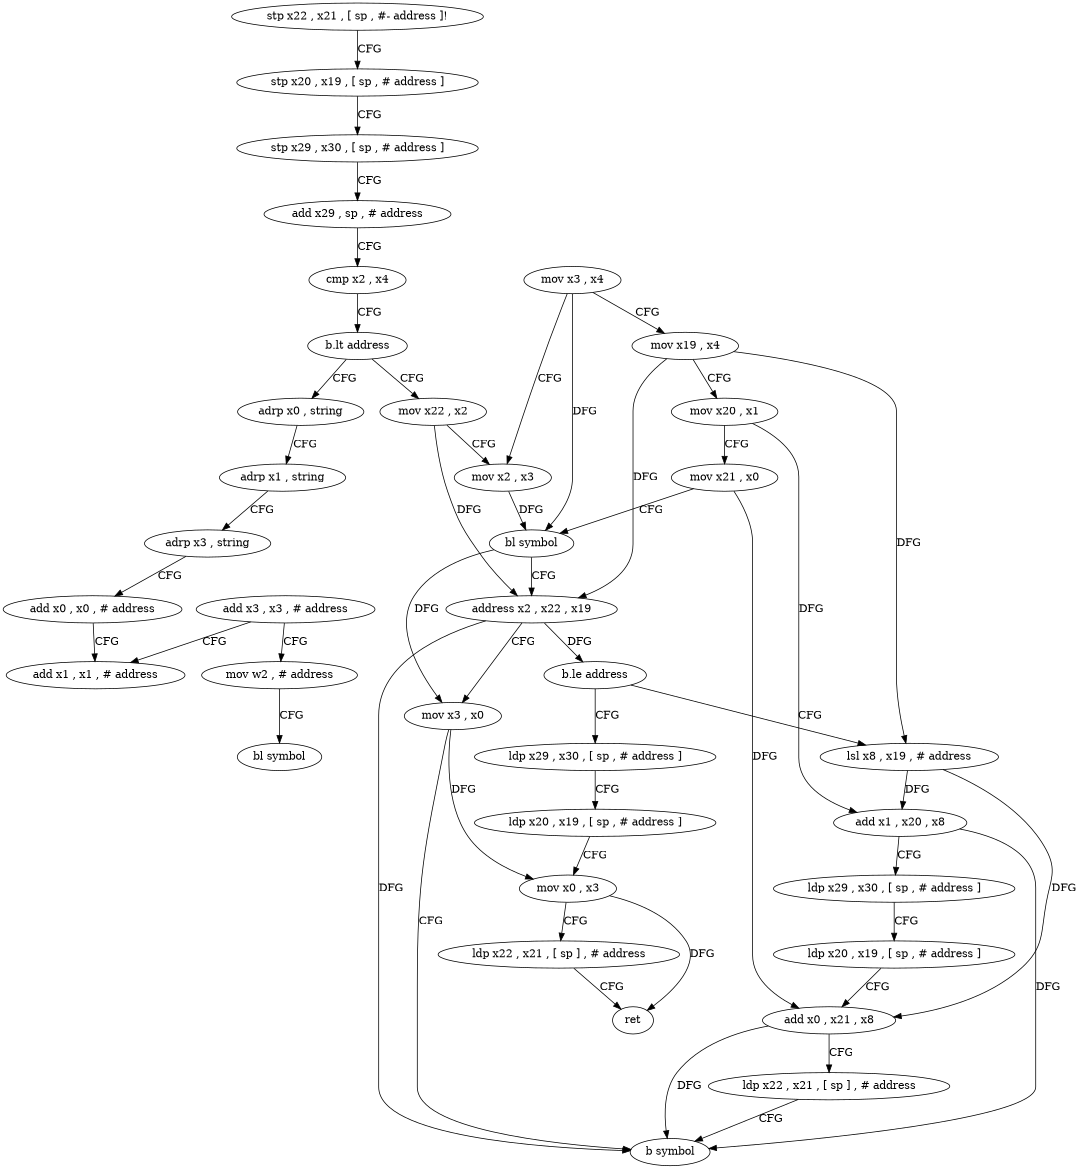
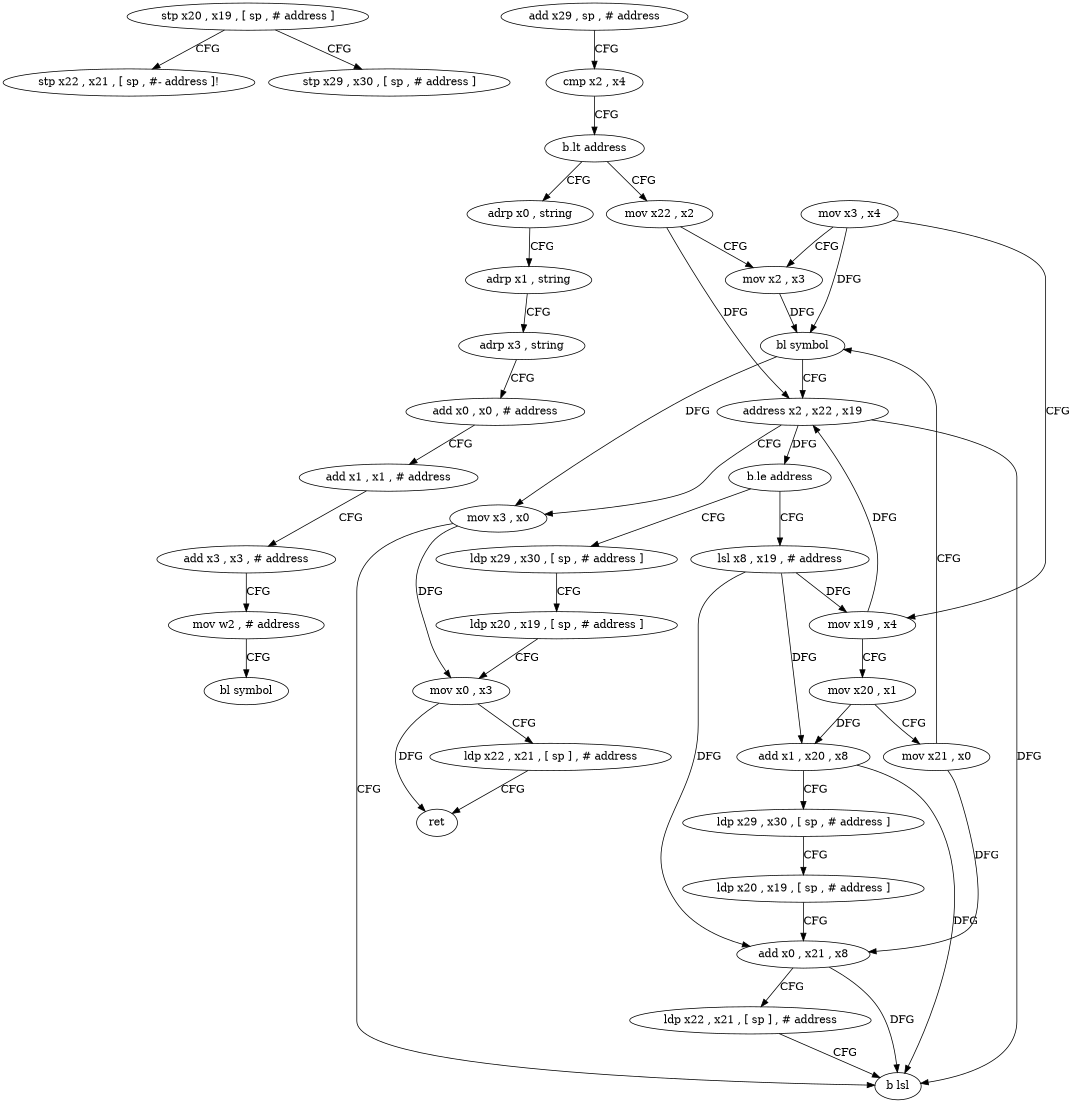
  digraph {
    n1 [label="stp x22 , x21 , [ sp , #- address ]!"]
    n2 [label="stp x20 , x19 , [ sp , # address ]"]
    n3 [label="stp x29 , x30 , [ sp , # address ]"]
    n4 [label="add x29 , sp , # address"]
    n5 [label="cmp x2 , x4"]
    n6 [label="b.lt address"]
    n7 [label="adrp x0 , string"]
    n8 [label="mov x22 , x2"]
    n9 [label="adrp x1 , string"]
    n10 [label="mov x2 , x3"]
    n11 [label="address x2 , x22 , x19"]
    n12 [label="adrp x3 , string"]
    n13 [label="bl symbol"]
    n14 [label="mov x3 , x0"]
    n15 [label="b.le address"]
-   n16 [label="b symbol"]
+   n16 [label="b lsl"]
    n17 [label="add x0 , x0 , # address"]
    n18 [label="add x1 , x1 , # address"]
    n19 [label="add x3 , x3 , # address"]
    n20 [label="mov w2 , # address"]
    n21 [label="bl symbol"]
    n22 [label="mov x3 , x4"]
    n23 [label="mov x19 , x4"]
    n24 [label="mov x20 , x1"]
    n25 [label="lsl x8 , x19 , # address"]
    n26 [label="mov x21 , x0"]
    n27 [label="add x1 , x20 , x8"]
    n28 [label="add x0 , x21 , x8"]
    n29 [label="ldp x29 , x30 , [ sp , # address ]"]
    n30 [label="ldp x22 , x21 , [ sp ] , # address"]
    n31 [label="mov x0 , x3"]
    n32 [label="ldp x29 , x30 , [ sp , # address ]"]
    n33 [label="ldp x22 , x21 , [ sp ] , # address"]
    n34 [label=ret]
    n35 [label="ldp x20 , x19 , [ sp , # address ]"]
    n36 [label="ldp x20 , x19 , [ sp , # address ]"]
-   n1 -> n2 [label=CFG]
+   n2 -> n1 [label=CFG]
    n2 -> n3 [label=CFG]
-   n3 -> n4 [label=CFG]
    n4 -> n5 [label=CFG]
    n5 -> n6 [label=CFG]
    n6 -> n7 [label=CFG]
    n6 -> n8 [label=CFG]
    n7 -> n9 [label=CFG]
    n8 -> n10 [label=CFG]
    n8 -> n11 [label=DFG]
    n9 -> n12 [label=CFG]
    n10 -> n13 [label=DFG]
    n11 -> n14 [label=CFG]
    n11 -> n15 [label=DFG]
    n11 -> n16 [label=DFG]
    n12 -> n17 [label=CFG]
    n13 -> n11 [label=CFG]
    n13 -> n14 [label=DFG]
    n14 -> n16 [label=CFG]
    n14 -> n31 [label=DFG]
    n15 -> n25 [label=CFG]
    n15 -> n32 [label=CFG]
    n17 -> n18 [label=CFG]
-   n19 -> n18 [label=CFG]
+   n18 -> n19 [label=CFG]
    n19 -> n20 [label=CFG]
    n20 -> n21 [label=CFG]
    n22 -> n10 [label=CFG]
    n22 -> n13 [label=DFG]
    n22 -> n23 [label=CFG]
    n23 -> n11 [label=DFG]
    n23 -> n24 [label=CFG]
-   n23 -> n25 [label=DFG]
+   n25 -> n23 [label=DFG]
    n24 -> n26 [label=CFG]
    n24 -> n27 [label=DFG]
    n25 -> n27 [label=DFG]
    n25 -> n28 [label=DFG]
    n26 -> n13 [label=CFG]
    n26 -> n28 [label=DFG]
    n27 -> n16 [label=DFG]
    n27 -> n29 [label=CFG]
    n28 -> n16 [label=DFG]
    n28 -> n30 [label=CFG]
    n29 -> n36 [label=CFG]
    n30 -> n16 [label=CFG]
    n31 -> n33 [label=CFG]
    n31 -> n34 [label=DFG]
    n32 -> n35 [label=CFG]
    n33 -> n34 [label=CFG]
    n35 -> n31 [label=CFG]
    n36 -> n28 [label=CFG]
  }
